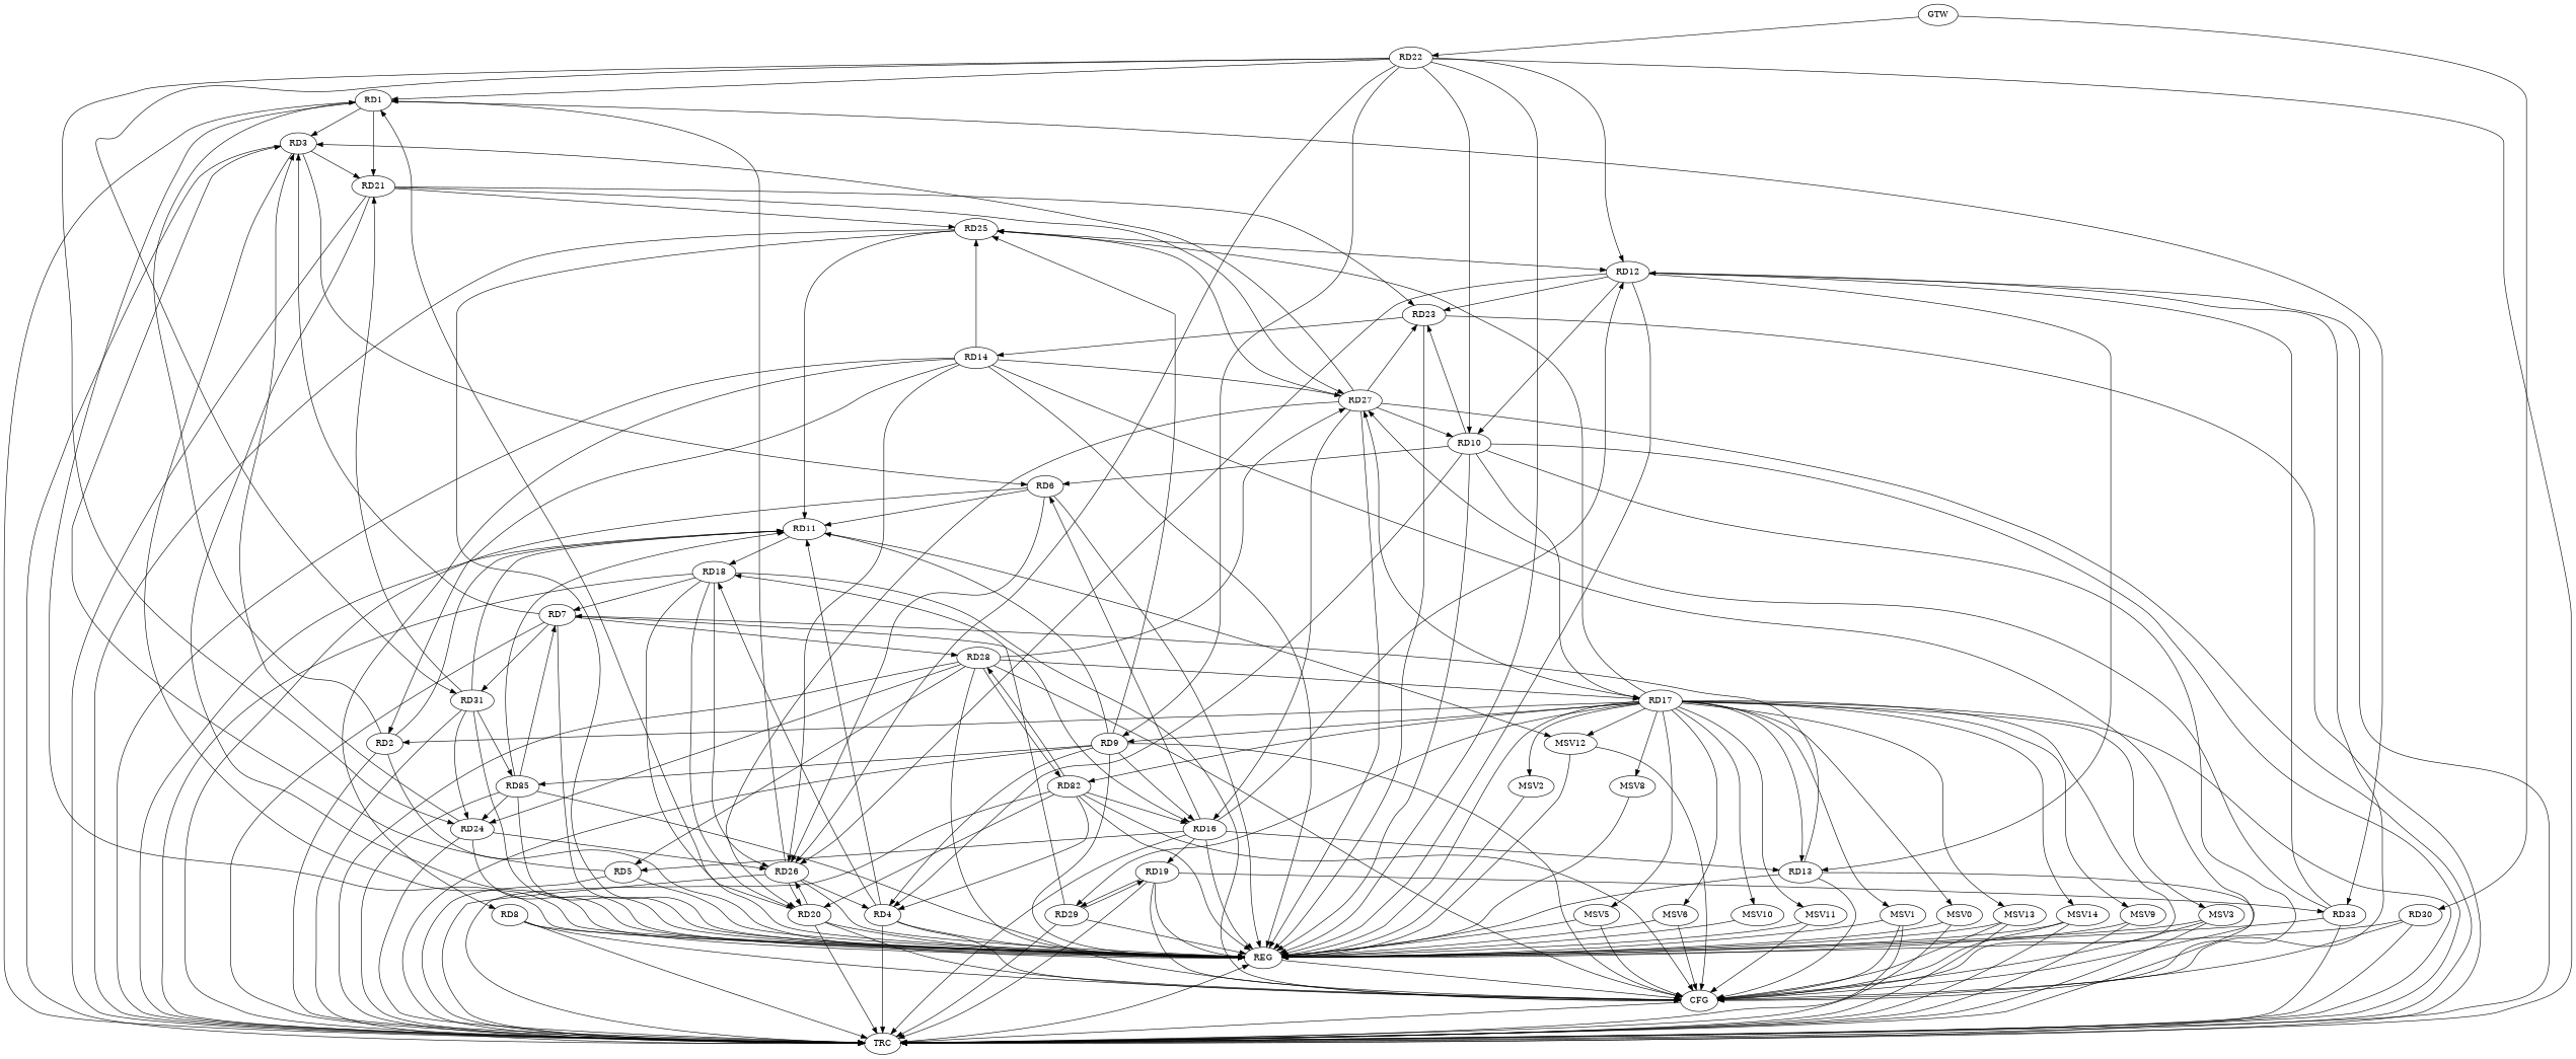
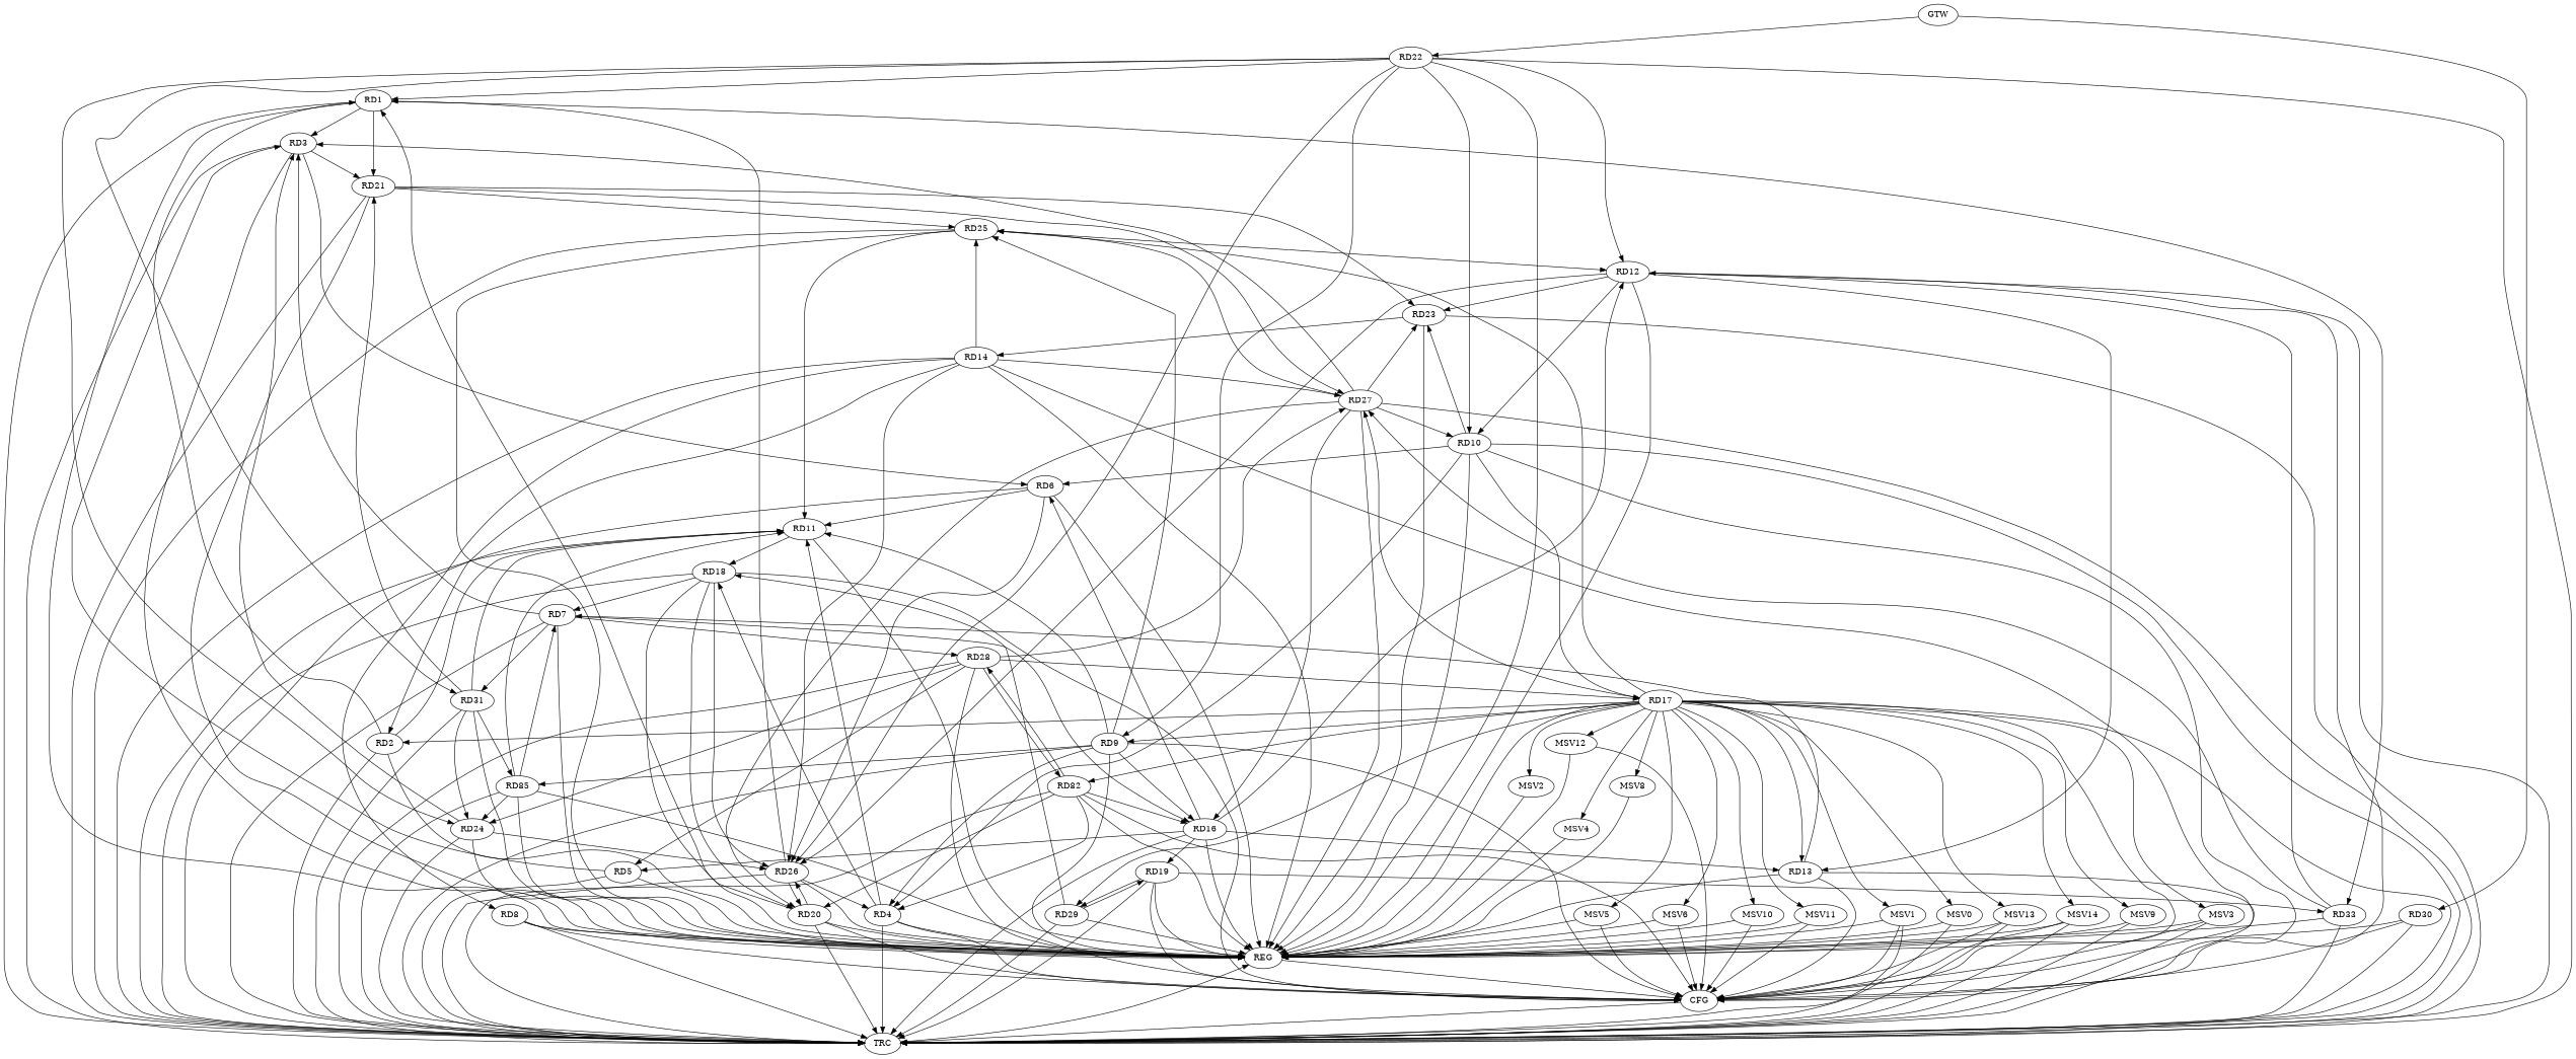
  strict digraph {
    n1 [label=RD1]
    n2 [label=RD3]
    n3 [label=RD21]
    n4 [label=RD33]
    n5 [label=REG]
    n6 [label=TRC]
    n7 [label=RD6]
    n8 [label=RD25]
    n9 [label=RD23]
    n10 [label=RD27]
    n11 [label=RD12]
    n12 [label=CFG]
    n13 [label=RD2]
    n14 [label=RD11]
    n15 [label=RD18]
    n16 [label=RD26]
    n17 [label=RD4]
    n18 [label=RD7]
    n19 [label=RD20]
    n20 [label=RD5]
    n21 [label=RD16]
    n22 [label=RD28]
    n23 [label=RD31]
    n24 [label=RD13]
    n25 [label=RD19]
    n26 [label=RD17]
    n27 [label=RD24]
    n28 [label=RD82]
    n29 [label=RD85]
    n30 [label=RD8]
    n31 [label=RD9]
    n32 [label=RD10]
    n33 [label=RD29]
    n34 [label=MSV1]
    n35 [label=MSV2]
    n36 [label=MSV3]
+   n37 [label=MSV4]
    n38 [label=MSV5]
    n39 [label=MSV6]
    n40 [label=MSV0]
    n41 [label=MSV8]
    n42 [label=MSV9]
    n43 [label=MSV10]
    n44 [label=MSV11]
    n45 [label=MSV12]
    n46 [label=MSV13]
    n47 [label=MSV14]
    n48 [label=RD14]
    n49 [label=RD22]
    n50 [label=RD30]
    n51 [label=GTW]
    n1 -> n2
    n1 -> n3
    n1 -> n4
    n1 -> n5
    n1 -> n6
    n2 -> n3
    n2 -> n5
    n2 -> n6
    n2 -> n7
    n3 -> n5
    n3 -> n6
    n3 -> n8
    n3 -> n9
    n3 -> n10
    n4 -> n5
    n4 -> n6
    n4 -> n10
    n4 -> n11
    n5 -> n12
    n6 -> n5
    n7 -> n5
    n7 -> n6
    n7 -> n14
    n7 -> n16
    n8 -> n5
    n8 -> n6
    n8 -> n11
    n8 -> n14
    n9 -> n5
    n9 -> n6
    n9 -> n48
    n10 -> n2
    n10 -> n5
    n10 -> n6
    n10 -> n8
    n10 -> n9
    n10 -> n19
    n10 -> n21
    n10 -> n32
    n11 -> n5
    n11 -> n6
    n11 -> n9
    n11 -> n12
    n11 -> n16
    n11 -> n24
    n11 -> n32
    n12 -> n6
    n13 -> n1
    n13 -> n5
    n13 -> n6
    n13 -> n14
-   n14 -> n45
+   n14 -> n5
    n14 -> n6
    n14 -> n15
    n15 -> n5
    n15 -> n6
    n15 -> n12
    n15 -> n16
    n15 -> n18
    n15 -> n19
    n16 -> n1
    n16 -> n5
    n16 -> n6
    n16 -> n17
    n16 -> n19
    n17 -> n5
    n17 -> n6
    n17 -> n12
    n17 -> n14
    n17 -> n15
    n18 -> n2
    n18 -> n5
    n18 -> n6
    n18 -> n21
    n18 -> n22
    n18 -> n23
    n19 -> n1
    n19 -> n5
    n19 -> n6
    n19 -> n12
    n19 -> n16
    n20 -> n2
    n20 -> n5
    n20 -> n6
    n21 -> n5
    n21 -> n6
    n21 -> n7
    n21 -> n11
    n21 -> n20
    n21 -> n24
    n21 -> n25
    n22 -> n5
    n22 -> n6
    n22 -> n10
    n22 -> n20
    n22 -> n26
    n22 -> n27
    n22 -> n28
    n23 -> n3
    n23 -> n5
    n23 -> n6
    n23 -> n14
    n23 -> n27
    n23 -> n29
    n24 -> n5
    n24 -> n6
    n24 -> n12
    n24 -> n18
    n25 -> n4
    n25 -> n5
    n25 -> n6
    n25 -> n12
    n25 -> n33
    n26 -> n5
    n26 -> n6
    n26 -> n8
    n26 -> n10
    n26 -> n12
    n26 -> n13
    n26 -> n24
    n26 -> n28
    n26 -> n31
    n26 -> n33
    n26 -> n34
    n26 -> n35
    n26 -> n36
+   n26 -> n37
    n26 -> n38
    n26 -> n39
    n26 -> n40
    n26 -> n41
    n26 -> n42
    n26 -> n43
    n26 -> n44
    n26 -> n45
    n26 -> n46
    n26 -> n47
    n27 -> n2
    n27 -> n5
    n27 -> n6
    n27 -> n16
    n28 -> n5
    n28 -> n6
    n28 -> n12
    n28 -> n17
    n28 -> n19
    n28 -> n21
    n28 -> n22
    n29 -> n5
    n29 -> n6
    n29 -> n12
    n29 -> n14
    n29 -> n18
    n29 -> n27
    n30 -> n5
    n30 -> n6
    n30 -> n12
    n31 -> n5
    n31 -> n6
    n31 -> n8
    n31 -> n12
    n31 -> n14
    n31 -> n17
    n31 -> n21
    n31 -> n29
    n32 -> n5
    n32 -> n6
    n32 -> n7
    n32 -> n9
    n32 -> n12
    n32 -> n17
    n32 -> n26
    n33 -> n5
    n33 -> n6
    n33 -> n15
    n33 -> n25
    n34 -> n5
    n34 -> n6
    n34 -> n12
    n35 -> n5
    n36 -> n5
    n36 -> n6
    n36 -> n12
+   n37 -> n5
    n38 -> n5
    n38 -> n12
    n39 -> n5
    n39 -> n12
    n40 -> n5
    n40 -> n6
    n41 -> n5
    n42 -> n5
    n42 -> n6
    n43 -> n5
-   n22 -> n12
+   n43 -> n12
    n44 -> n5
    n44 -> n12
    n45 -> n5
    n45 -> n12
    n46 -> n5
    n46 -> n6
    n46 -> n12
    n47 -> n5
    n47 -> n6
    n47 -> n12
    n48 -> n5
    n48 -> n6
    n48 -> n8
    n48 -> n10
    n48 -> n12
    n48 -> n13
    n48 -> n16
    n48 -> n30
    n49 -> n1
    n49 -> n5
    n49 -> n6
    n49 -> n11
    n49 -> n16
    n49 -> n23
    n49 -> n27
    n49 -> n31
    n49 -> n32
    n50 -> n5
    n50 -> n6
    n50 -> n12
    n51 -> n49
    n51 -> n50
  }
